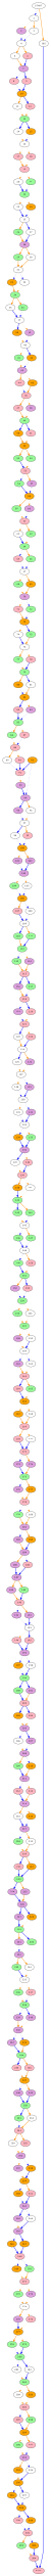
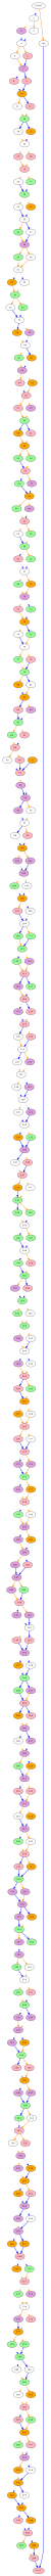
  digraph {
    fontname="IBM Plex Mono"
    node [fillcolor=white fontname="IBM Plex Mono" style=filled]
    edge [color=darkorange fontname="IBM Plex Mono" style=bold]
    n1 [label=START]
    1
    305
    2 [fillcolor=plum]
    3
    n6 [fillcolor=lightpink label=EXIT]
    4
    5
    6 [fillcolor=lightpink]
    7 [fillcolor=plum]
    8 [fillcolor=lightpink]
    9 [fillcolor=lightpink]
    10 [fillcolor=orange]
    11
    12 [fillcolor=lightpink]
    13 [fillcolor=palegreen]
    14
    15 [fillcolor=orange]
    16
    17 [fillcolor=lightpink]
    18 [fillcolor=lightpink]
    19 [fillcolor=lightpink]
    20
    21 [fillcolor=palegreen]
    22 [fillcolor=palegreen]
    23
    24 [fillcolor=orange]
    25
    26 [fillcolor=palegreen]
    27
    28 [fillcolor=plum]
    29 [fillcolor=palegreen]
    30
    31
    32 [fillcolor=orange]
    33
    34 [fillcolor=palegreen]
    35
    36 [fillcolor=palegreen]
    37
    38 [fillcolor=orange]
    39 [fillcolor=plum]
    40
    41 [fillcolor=palegreen]
    42 [fillcolor=orange]
    43 [fillcolor=plum]
    44 [fillcolor=lightpink]
    45 [fillcolor=orange]
    46 [fillcolor=lightpink]
    47 [fillcolor=lightpink]
    48 [fillcolor=plum]
    49 [fillcolor=palegreen]
    50 [fillcolor=orange]
    51 [fillcolor=lightpink]
    52 [fillcolor=orange]
    53 [fillcolor=palegreen]
    54 [fillcolor=palegreen]
    55 [fillcolor=lightpink]
    56 [fillcolor=palegreen]
    57 [fillcolor=plum]
    58 [fillcolor=orange]
    59 [fillcolor=palegreen]
    60 [fillcolor=plum]
    61 [fillcolor=lightpink]
    62
    63 [fillcolor=palegreen]
    64 [fillcolor=palegreen]
    65 [fillcolor=lightpink]
    66 [fillcolor=palegreen]
    67
    68 [fillcolor=palegreen]
    69 [fillcolor=orange]
    70 [fillcolor=plum]
    71 [fillcolor=lightpink]
    72 [fillcolor=palegreen]
    73 [fillcolor=orange]
    74
    75 [fillcolor=palegreen]
    76
    77 [fillcolor=palegreen]
    78 [fillcolor=lightpink]
    79 [fillcolor=palegreen]
    80 [fillcolor=orange]
    81
    82 [fillcolor=orange]
    83 [fillcolor=lightpink]
    84 [fillcolor=plum]
    85 [fillcolor=palegreen]
    86 [fillcolor=palegreen]
    87 [fillcolor=lightpink]
    88 [fillcolor=lightpink]
    89
    90 [fillcolor=lightpink]
    91 [fillcolor=lightpink]
    93 [fillcolor=plum]
    92 [fillcolor=orange]
    94 [fillcolor=plum]
    95 [fillcolor=plum]
    96
    97
    98
    99 [fillcolor=lightpink]
    100 [fillcolor=orange]
    101 [fillcolor=plum]
    102 [fillcolor=plum]
    103 [fillcolor=plum]
    104 [fillcolor=palegreen]
    105
    106 [fillcolor=orange]
    107 [fillcolor=lightpink]
    108
    109
    110 [fillcolor=palegreen]
    111 [fillcolor=palegreen]
    112 [fillcolor=palegreen]
    113 [fillcolor=palegreen]
    114 [fillcolor=plum]
    115 [fillcolor=lightpink]
    116 [fillcolor=plum]
    117 [fillcolor=palegreen]
    118 [fillcolor=lightpink]
    119 [fillcolor=plum]
    120 [fillcolor=lightpink]
    121 [fillcolor=lightpink]
    122
    123 [fillcolor=lightpink]
    124
    125
    126 [fillcolor=plum]
    127
    128
    129 [fillcolor=plum]
    130
    131
    132 [fillcolor=plum]
    133
    134 [fillcolor=orange]
    135 [fillcolor=palegreen]
    136 [fillcolor=plum]
    137
    138 [fillcolor=lightpink]
    139 [fillcolor=lightpink]
    140 [fillcolor=orange]
    141
    142 [fillcolor=palegreen]
    143 [fillcolor=palegreen]
    144 [fillcolor=palegreen]
    145
    146 [fillcolor=palegreen]
    147 [fillcolor=palegreen]
    148
    149 [fillcolor=palegreen]
    150 [fillcolor=lightpink]
    151 [fillcolor=palegreen]
    152 [fillcolor=plum]
    153 [fillcolor=lightpink]
    154 [fillcolor=palegreen]
    155 [fillcolor=palegreen]
    156
    157 [fillcolor=palegreen]
    158 [fillcolor=plum]
    159
    160
    161 [fillcolor=plum]
    162
    163 [fillcolor=lightpink]
    164 [fillcolor=lightpink]
    165 [fillcolor=palegreen]
    166 [fillcolor=orange]
    167 [fillcolor=orange]
    168
    169 [fillcolor=lightpink]
    170 [fillcolor=lightpink]
    171
    172 [fillcolor=lightpink]
    173 [fillcolor=plum]
    174 [fillcolor=plum]
    175 [fillcolor=palegreen]
    176 [fillcolor=plum]
    177 [fillcolor=orange]
    178 [fillcolor=lightpink]
    179 [fillcolor=palegreen]
    180
    181 [fillcolor=plum]
    182 [fillcolor=plum]
    183 [fillcolor=orange]
    184 [fillcolor=plum]
    185 [fillcolor=plum]
    186 [fillcolor=lightpink]
    187 [fillcolor=plum]
    188 [fillcolor=plum]
    189 [fillcolor=palegreen]
    190 [fillcolor=lightpink]
    191 [fillcolor=plum]
    192 [fillcolor=plum]
    193
    194 [fillcolor=lightpink]
    195 [fillcolor=lightpink]
    196 [fillcolor=plum]
    197 [fillcolor=orange]
    198
    199 [fillcolor=palegreen]
    200 [fillcolor=palegreen]
    201 [fillcolor=plum]
    202 [fillcolor=lightpink]
    203 [fillcolor=orange]
    204 [fillcolor=lightpink]
    205 [fillcolor=plum]
    206
    207 [fillcolor=plum]
    208 [fillcolor=plum]
    209 [fillcolor=palegreen]
    210 [fillcolor=orange]
    211 [fillcolor=plum]
    212 [fillcolor=lightpink]
    213 [fillcolor=lightpink]
    214 [fillcolor=plum]
    215
    216 [fillcolor=orange]
    217 [fillcolor=plum]
    218 [fillcolor=palegreen]
    219
    220 [fillcolor=lightpink]
    221 [fillcolor=lightpink]
    222 [fillcolor=orange]
    223 [fillcolor=palegreen]
    224 [fillcolor=plum]
    225 [fillcolor=plum]
    226 [fillcolor=plum]
    227 [fillcolor=plum]
    228 [fillcolor=orange]
    229 [fillcolor=palegreen]
    230 [fillcolor=palegreen]
    231 [fillcolor=plum]
    232 [fillcolor=plum]
    233 [fillcolor=palegreen]
    234
    235
    236 [fillcolor=palegreen]
    237 [fillcolor=lightpink]
    238 [fillcolor=palegreen]
    239 [fillcolor=plum]
    240 [fillcolor=plum]
    241 [fillcolor=plum]
    242 [fillcolor=plum]
    243 [fillcolor=orange]
    244 [fillcolor=palegreen]
    245 [fillcolor=lightpink]
    246 [fillcolor=lightpink]
    247 [fillcolor=orange]
    248 [fillcolor=plum]
    249 [fillcolor=plum]
    250 [fillcolor=palegreen]
    251 [fillcolor=palegreen]
    252
    253 [fillcolor=lightpink]
    254
    255 [fillcolor=lightpink]
    256 [fillcolor=plum]
    257 [fillcolor=plum]
    258 [fillcolor=orange]
    259 [fillcolor=orange]
    260 [fillcolor=orange]
    261 [fillcolor=lightpink]
    262 [fillcolor=plum]
    263 [fillcolor=plum]
    264
    265 [fillcolor=plum]
    266 [fillcolor=orange]
    267 [fillcolor=orange]
    268 [fillcolor=lightpink]
    269 [fillcolor=orange]
    270 [fillcolor=palegreen]
    271 [fillcolor=lightpink]
    272 [fillcolor=palegreen]
    273 [fillcolor=plum]
    274
    275 [fillcolor=plum]
    276 [fillcolor=lightpink]
    277 [fillcolor=orange]
    278 [fillcolor=palegreen]
    279 [fillcolor=palegreen]
    280 [fillcolor=palegreen]
    281
    282
    283 [fillcolor=palegreen]
    284
    285 [fillcolor=orange]
    286 [fillcolor=lightpink]
    287 [fillcolor=lightpink]
    288 [fillcolor=palegreen]
    289 [fillcolor=orange]
    290 [fillcolor=palegreen]
    291 [fillcolor=lightpink]
    292 [fillcolor=plum]
    293 [fillcolor=orange]
    294
    295 [fillcolor=orange]
    296 [fillcolor=orange]
    297
    298 [fillcolor=orange]
    299 [fillcolor=lightpink]
    300 [fillcolor=orange]
    301 [fillcolor=lightpink]
    302 [fillcolor=palegreen]
    303 [fillcolor=orange]
    304 [fillcolor=lightpink]
    n1 -> 1 [color=blue style=dotted]
    n1 -> 305
    1 -> 2 [style=dotted]
    1 -> 3
    305 -> n6 [color=blue]
    2 -> 4 [color=blue style=dotted]
    3 -> 4 [color=blue style=dotted]
    4 -> 5
    4 -> 6
    5 -> 7
    6 -> 7 [color=blue]
    7 -> 8 [color=blue style=dotted]
    7 -> 9 [color=blue]
    8 -> 10 [color=blue style=dotted]
    9 -> 10 [color=blue]
    10 -> 11
    10 -> 12 [color=blue]
    11 -> 13 [style=dotted]
    12 -> 13 [style=dotted]
    13 -> 14 [color=blue]
    13 -> 15 [color=blue]
    14 -> 16 [style=dotted]
    15 -> 16 [color=blue style=dotted]
    16 -> 17 [style=dotted]
    16 -> 18 [style=dotted]
    17 -> 19
    18 -> 19 [style=dotted]
    19 -> 20 [style=dotted]
    19 -> 21 [style=dotted]
    20 -> 22 [color=blue]
    21 -> 22 [color=blue style=dotted]
    22 -> 23 [style=dotted]
    22 -> 24 [style=dotted]
    23 -> 25 [color=blue]
    24 -> 25 [color=blue style=dotted]
    25 -> 26
    25 -> 27 [color=blue]
    26 -> 28
    27 -> 28 [color=blue]
    28 -> 29
    28 -> 30
    29 -> 31
    30 -> 31
    31 -> 32 [color=blue style=dotted]
    31 -> 33 [color=blue style=dotted]
    32 -> 34
    33 -> 34 [style=dotted]
    34 -> 35
    34 -> 36
    35 -> 37 [color=blue]
    36 -> 37 [color=blue style=dotted]
    37 -> 38 [color=blue]
    37 -> 39 [style=dotted]
    38 -> 40 [style=dotted]
    39 -> 40 [color=blue style=dotted]
    40 -> 41 [style=dotted]
    40 -> 42 [color=blue]
    41 -> 43 [style=dotted]
    42 -> 43 [color=blue style=dotted]
    43 -> 44
    43 -> 45 [style=dotted]
    44 -> 46 [color=blue style=dotted]
    45 -> 46
    46 -> 47
    46 -> 48 [style=dotted]
    47 -> 49
    48 -> 49 [style=dotted]
    49 -> 50 [color=blue]
    49 -> 51 [color=blue]
    50 -> 52
    51 -> 52 [style=dotted]
    52 -> 53
    52 -> 54
    53 -> 55 [color=blue]
    54 -> 55 [style=dotted]
    55 -> 56 [color=blue style=dotted]
    55 -> 57
    56 -> 58 [color=blue]
    57 -> 58 [color=blue style=dotted]
    58 -> 59
    58 -> 60 [style=dotted]
    59 -> 61 [style=dotted]
    60 -> 61 [color=blue style=dotted]
    61 -> 62 [style=dotted]
    61 -> 63
    62 -> 64 [color=blue]
    63 -> 64 [style=dotted]
    64 -> 65 [color=blue style=dotted]
    64 -> 66
    65 -> 67 [color=blue style=dotted]
    66 -> 67 [color=blue style=dotted]
    67 -> 68 [style=dotted]
    67 -> 69
    68 -> 70 [style=dotted]
    69 -> 70
    70 -> 71 [style=dotted]
    70 -> 72 [color=blue style=dotted]
    71 -> 73
    72 -> 73 [color=blue style=dotted]
    73 -> 74 [style=dotted]
    73 -> 75 [color=blue]
    74 -> 76 [color=blue]
    75 -> 76
    76 -> 77
    76 -> 78 [style=dotted]
    77 -> 79 [style=dotted]
    78 -> 79 [color=blue]
    79 -> 80
    79 -> 81 [color=blue]
    80 -> 82 [color=blue style=dotted]
    81 -> 82
    82 -> 83 [color=blue]
    82 -> 84 [style=dotted]
    83 -> 85 [color=blue]
    84 -> 85 [color=blue style=dotted]
    85 -> 86
    85 -> 87 [style=dotted]
    86 -> 88 [style=dotted]
    87 -> 88 [color=blue style=dotted]
    88 -> 89
    88 -> 90 [style=dotted]
    89 -> 91 [color=blue style=dotted]
    90 -> 91 [color=blue]
    91 -> 93 [style=dotted]
    93 -> 94 [color=blue]
    92 -> 91 [color=blue]
    92 -> 94 [color=blue style=dotted]
    94 -> 95 [color=blue]
    94 -> 96
    95 -> 97 [color=blue style=dotted]
    96 -> 97 [style=dotted]
    97 -> 98 [color=blue]
    97 -> 99
    98 -> 100 [color=blue style=dotted]
    99 -> 100 [color=blue style=dotted]
    100 -> 101 [style=dotted]
    100 -> 102
    101 -> 103 [color=blue style=dotted]
    102 -> 103 [color=blue]
    103 -> 104 [style=dotted]
    103 -> 105 [style=dotted]
    104 -> 106 [color=blue style=dotted]
    105 -> 106 [color=blue style=dotted]
    106 -> 107
    106 -> 108 [color=blue style=dotted]
    107 -> 109 [color=blue]
    108 -> 109 [color=blue style=dotted]
    109 -> 110 [color=blue]
    109 -> 111
    110 -> 112
    111 -> 112 [color=blue]
    112 -> 113 [color=blue style=dotted]
    112 -> 114 [style=dotted]
    113 -> 115
    114 -> 115
    115 -> 116 [color=blue]
    115 -> 117 [color=blue]
    116 -> 118
    117 -> 118 [color=blue style=dotted]
    118 -> 119 [color=blue style=dotted]
    118 -> 120 [color=blue]
    119 -> 121 [color=blue style=dotted]
    120 -> 121 [style=dotted]
    121 -> 122 [color=blue]
    121 -> 123 [style=dotted]
    122 -> 124
    123 -> 124 [color=blue]
    124 -> 125 [color=blue]
    124 -> 126
    125 -> 127 [style=dotted]
    126 -> 127 [style=dotted]
    127 -> 128 [style=dotted]
    127 -> 129 [color=blue style=dotted]
    128 -> 130 [color=blue style=dotted]
    129 -> 130 [color=blue]
    130 -> 131 [style=dotted]
    130 -> 132 [color=blue style=dotted]
    131 -> 133 [color=blue style=dotted]
    132 -> 133 [color=blue]
    133 -> 134 [color=blue style=dotted]
    133 -> 135 [style=dotted]
    134 -> 136 [color=blue]
    135 -> 136 [color=blue]
    136 -> 137 [color=blue]
    136 -> 138 [style=dotted]
    137 -> 139 [style=dotted]
    138 -> 139 [color=blue]
    139 -> 140
    139 -> 141 [style=dotted]
    140 -> 142 [color=blue]
    141 -> 142 [style=dotted]
    142 -> 143 [color=blue]
    142 -> 144
    143 -> 145 [style=dotted]
    144 -> 145 [color=blue style=dotted]
    145 -> 146 [color=blue style=dotted]
    145 -> 147
    146 -> 148 [color=blue]
    147 -> 148 [color=blue style=dotted]
    148 -> 149 [color=blue style=dotted]
    148 -> 150
    149 -> 151 [color=blue]
    150 -> 151 [style=dotted]
    151 -> 152
    151 -> 153 [color=blue]
    152 -> 154 [color=blue style=dotted]
    153 -> 154 [color=blue style=dotted]
    154 -> 155 [style=dotted]
    154 -> 156 [style=dotted]
    155 -> 157 [style=dotted]
    156 -> 157 [style=dotted]
    157 -> 158 [style=dotted]
    157 -> 159 [style=dotted]
    158 -> 160 [style=dotted]
    159 -> 160 [color=blue]
    160 -> 161 [color=blue style=dotted]
    160 -> 162 [color=blue style=dotted]
    161 -> 163
    162 -> 163 [style=dotted]
    163 -> 164 [color=blue]
    163 -> 165
    164 -> 166 [color=blue]
    165 -> 166 [style=dotted]
    166 -> 167 [style=dotted]
    166 -> 168 [style=dotted]
    167 -> 169
    168 -> 169
    169 -> 170
    169 -> 171 [style=dotted]
    170 -> 172 [color=blue]
    171 -> 172 [color=blue]
    172 -> 173 [color=blue style=dotted]
    172 -> 174
    173 -> 175 [color=blue]
    174 -> 175
    175 -> 176 [color=blue style=dotted]
    175 -> 177
    176 -> 178 [style=dotted]
    177 -> 178
    178 -> 179 [color=blue style=dotted]
    178 -> 180 [style=dotted]
    179 -> 181
    180 -> 181
    181 -> 182 [color=blue style=dotted]
    181 -> 183
    182 -> 184
-   183 -> 184 [color=blue]
+   183 -> 184 [color=blue style=dotted]
    184 -> 185
    184 -> 186 [color=blue style=dotted]
    185 -> 187 [color=blue]
    186 -> 187 [color=blue]
    187 -> 188
    187 -> 189
    188 -> 190
    189 -> 190 [color=blue]
    190 -> 191 [color=blue style=dotted]
    190 -> 192
    191 -> 193 [color=blue style=dotted]
    192 -> 193 [color=blue]
    193 -> 194 [style=dotted]
    193 -> 195 [color=blue]
    194 -> 196 [color=blue]
    195 -> 196 [color=blue]
    196 -> 197 [color=blue style=dotted]
    196 -> 198 [color=blue style=dotted]
    197 -> 199 [color=blue style=dotted]
    198 -> 199 [color=blue]
    199 -> 200 [color=blue]
    199 -> 201 [color=blue]
    200 -> 202 [color=blue]
    201 -> 202
    202 -> 203 [color=blue]
    202 -> 204 [color=blue]
    203 -> 205 [style=dotted]
    204 -> 205 [style=dotted]
    205 -> 206 [color=blue style=dotted]
    205 -> 207 [color=blue]
    206 -> 208 [style=dotted]
    207 -> 208 [color=blue style=dotted]
    208 -> 209
    208 -> 210 [color=blue style=dotted]
    209 -> 211 [color=blue]
    210 -> 211
    211 -> 212 [color=blue style=dotted]
    211 -> 213 [style=dotted]
    212 -> 214 [color=blue]
    213 -> 214
    214 -> 215
    214 -> 216 [style=dotted]
    215 -> 217 [color=blue]
    216 -> 217 [color=blue style=dotted]
    217 -> 218 [color=blue style=dotted]
    217 -> 219
    218 -> 220 [style=dotted]
    219 -> 220
    220 -> 221 [color=blue]
    220 -> 222
    221 -> 223 [color=blue]
    222 -> 223 [color=blue]
    223 -> 224 [color=blue]
    223 -> 225
    224 -> 226 [color=blue]
    225 -> 226
    226 -> 227 [color=blue]
    226 -> 228 [color=blue]
    227 -> 229 [color=blue]
    228 -> 229 [style=dotted]
    229 -> 230 [color=blue]
    229 -> 231
    231 -> 232 [color=blue style=dotted]
    232 -> 233
    232 -> 234
    233 -> 235 [color=blue]
    234 -> 235 [style=dotted]
    235 -> 236 [style=dotted]
    235 -> 237 [style=dotted]
    236 -> 238 [style=dotted]
    237 -> 238 [color=blue style=dotted]
    238 -> 239 [color=blue style=dotted]
    238 -> 240 [color=blue]
    239 -> 241
    240 -> 241 [style=dotted]
    241 -> 242 [color=blue style=dotted]
    241 -> 243 [color=blue style=dotted]
    242 -> 244 [color=blue]
    243 -> 244
    244 -> 245 [color=blue]
    244 -> 246
    245 -> 247 [style=dotted]
    246 -> 247
    247 -> 248 [color=blue style=dotted]
    247 -> 249
    248 -> 250 [color=blue]
    249 -> 250 [color=blue]
    250 -> 251 [color=blue]
    250 -> 252
    251 -> 253 [color=blue style=dotted]
    252 -> 253
    253 -> 254
    253 -> 255
    254 -> 256 [style=dotted]
    255 -> 256 [style=dotted]
    256 -> 257 [style=dotted]
    256 -> 258 [color=blue style=dotted]
    257 -> 259 [style=dotted]
    258 -> 259 [color=blue]
    259 -> 260 [color=blue style=dotted]
    259 -> 261
    260 -> 262 [color=blue style=dotted]
    261 -> 262 [color=blue]
    262 -> 263 [color=blue]
    262 -> 264 [color=blue style=dotted]
    263 -> 265 [style=dotted]
    264 -> 265 [color=blue]
    265 -> 266 [color=blue style=dotted]
    265 -> 267 [color=blue]
    266 -> 268 [color=blue]
    267 -> 268 [color=blue]
    268 -> 269 [color=blue style=dotted]
    268 -> 270 [color=blue style=dotted]
    269 -> 271 [style=dotted]
    270 -> 271
    271 -> 272 [style=dotted]
    271 -> 273 [style=dotted]
    272 -> 274 [style=dotted]
    273 -> 274 [style=dotted]
    274 -> 275
    274 -> 276 [style=dotted]
    275 -> 277 [color=blue]
    276 -> 277 [style=dotted]
    277 -> 278
    277 -> 279 [style=dotted]
    278 -> 280 [color=blue style=dotted]
    279 -> 280 [color=blue]
    280 -> 281 [color=blue style=dotted]
    280 -> 282 [color=blue]
    281 -> 283 [style=dotted]
    282 -> 283 [color=blue]
    283 -> 284 [style=dotted]
    283 -> 285
    284 -> 286 [style=dotted]
    285 -> 286 [style=dotted]
    286 -> 287 [color=blue style=dotted]
    286 -> 288
    287 -> 289 [color=blue]
    288 -> 289
    289 -> 290 [style=dotted]
    289 -> 291
    290 -> 292 [style=dotted]
    291 -> 292 [color=blue style=dotted]
    292 -> 293
    292 -> 294 [color=blue style=dotted]
    293 -> 295 [style=dotted]
    294 -> 295 [color=blue]
    295 -> 296 [color=blue style=dotted]
    295 -> 297 [color=blue]
    296 -> 298 [color=blue]
    297 -> 298 [color=blue style=dotted]
    298 -> 299 [color=blue style=dotted]
    298 -> 300 [color=blue]
    299 -> 301 [color=blue style=dotted]
    300 -> 301 [color=blue style=dotted]
    301 -> 302
    301 -> 303 [color=blue style=dotted]
    302 -> 304 [style=dotted]
    303 -> 304 [color=blue]
    304 -> n6 [color=blue]
  }
